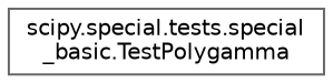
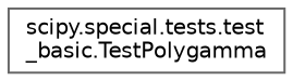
  digraph {
    rankdir=LR
-   n1 [color=grey40 fillcolor=white fontname=Helvetica fontsize=10 height=0.2 label="scipy.special.tests.special\l_basic.TestPolygamma" shape=box style=filled width=0.4]
+   n1 [color=grey40 fillcolor=white fontname=Helvetica fontsize=10 height=0.2 label="scipy.special.tests.test\l_basic.TestPolygamma" shape=box style=filled width=0.4]
  }
